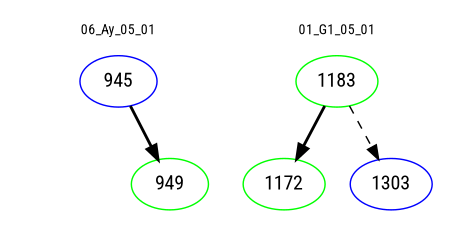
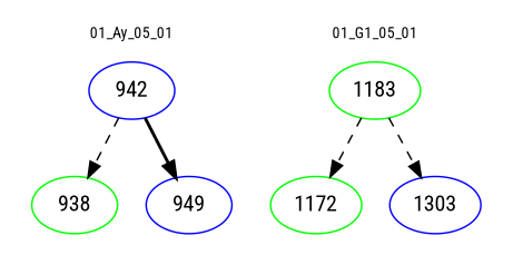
  digraph {
    fontname="Roboto Condensed"
    node [color=blue fontname="Roboto Condensed"]
    edge [color=black fontname="Roboto Condensed" style=dashed]
-   n1 [label=945]
-   n3 [color=green label=949]
+   n1 [label=942]
+   n2 [color=green label=938]
+   n3 [label=949]
    n4 [color=green label=1183]
    n5 [color=green label=1172]
    n6 [label=1303]
    subgraph cluster_1 {
      color=white
      fontsize=10
-     label="06_Ay_05_01"
+     label="01_Ay_05_01"
      n1
+     n2
      n3
    }
    subgraph cluster_2 {
      color=white
      fontsize=10
      label="01_G1_05_01"
      n4
      n5
      n6
    }
+   n1 -> n2
    n1 -> n3 [style=bold]
-   n4 -> n5 [style=bold]
+   n4 -> n5
    n4 -> n6
  }
